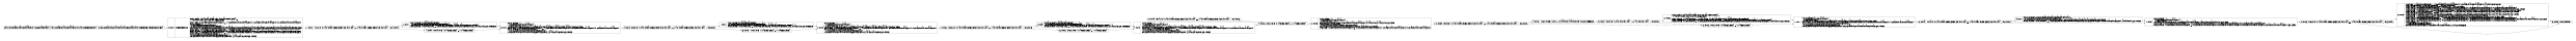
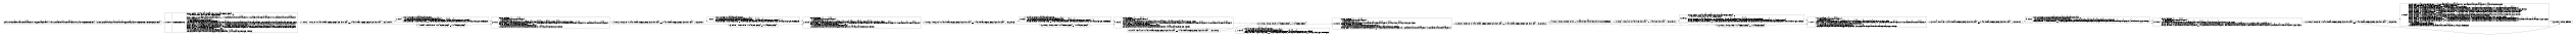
  digraph {
    rankdir=LR
    node [shape=record]
    n1 [label="{0\:\ 0x0000|MTH_ENTER_BLOCK\l|0x0000: CONST  (r1 I:?[int, float, boolean, short, byte, char, OBJECT, ARRAY]) = \l  (0 ?[int, float, boolean, short, byte, char, OBJECT, ARRAY])\l \l0x0001: IGET  (r0 I:com.facebook.ads.internal.adapters.d) = (r4 I:com.facebook.ads.internal.adapters.d$1) com.facebook.ads.internal.adapters.d.1.b com.facebook.ads.internal.adapters.d \l0x0003: INVOKE  \l  (r0 I:com.facebook.ads.internal.adapters.d)\l  (r5 I:com.google.android.gms.ads.formats.NativeAd)\l com.facebook.ads.internal.adapters.d.a(com.facebook.ads.internal.adapters.d, com.google.android.gms.ads.formats.NativeAd):com.google.android.gms.ads.formats.NativeAd type: STATIC \l0x0006: IGET  (r0 I:com.facebook.ads.internal.adapters.d) = (r4 I:com.facebook.ads.internal.adapters.d$1) com.facebook.ads.internal.adapters.d.1.b com.facebook.ads.internal.adapters.d \l0x0008: CONST  (r2 I:?[boolean, int, float, short, byte, char]) = (1 ?[boolean, int, float, short, byte, char]) \l0x0009: INVOKE  (r0 I:com.facebook.ads.internal.adapters.d), (r2 I:boolean) com.facebook.ads.internal.adapters.d.a(com.facebook.ads.internal.adapters.d, boolean):boolean type: STATIC \l0x000c: IGET  (r2 I:com.facebook.ads.internal.adapters.d) = (r4 I:com.facebook.ads.internal.adapters.d$1) com.facebook.ads.internal.adapters.d.1.b com.facebook.ads.internal.adapters.d \l0x000e: INVOKE  (r0 I:java.lang.CharSequence) = \l  (r5 I:com.google.android.gms.ads.formats.NativeAppInstallAd)\l com.google.android.gms.ads.formats.NativeAppInstallAd.getHeadline():java.lang.CharSequence type: VIRTUAL \l}"]
    n2 [label="{1\:\ 0x0012|0x0012: IF  (r0 I:?[int, boolean, OBJECT, ARRAY, byte, short, char]) == (0 ?[int, boolean, OBJECT, ARRAY, byte, short, char])  \-\> B:24:0x00bd \l}"]
    n3 [label="{2\:\ 0x0014|0x0014: INVOKE  (r0 I:java.lang.CharSequence) = \l  (r5 I:com.google.android.gms.ads.formats.NativeAppInstallAd)\l com.google.android.gms.ads.formats.NativeAppInstallAd.getHeadline():java.lang.CharSequence type: VIRTUAL \l0x0018: INVOKE  (r0 I:java.lang.String) = (r0 I:java.lang.CharSequence) java.lang.CharSequence.toString():java.lang.String type: INTERFACE \l}"]
    n4 [label="{24\:\ 0x00bd|0x00bd: MOVE  (r0 I:?[OBJECT, ARRAY]) = (r1 I:?[OBJECT, ARRAY]) \l}"]
    n5 [label="{3\:\ 0x001c|0x001c: INVOKE  \l  (r2 I:com.facebook.ads.internal.adapters.d)\l  (r0 I:java.lang.String)\l com.facebook.ads.internal.adapters.d.a(com.facebook.ads.internal.adapters.d, java.lang.String):java.lang.String type: STATIC \l0x001f: IGET  (r2 I:com.facebook.ads.internal.adapters.d) = (r4 I:com.facebook.ads.internal.adapters.d$1) com.facebook.ads.internal.adapters.d.1.b com.facebook.ads.internal.adapters.d \l0x0021: INVOKE  (r0 I:java.lang.CharSequence) = \l  (r5 I:com.google.android.gms.ads.formats.NativeAppInstallAd)\l com.google.android.gms.ads.formats.NativeAppInstallAd.getBody():java.lang.CharSequence type: VIRTUAL \l}"]
    n6 [label="{4\:\ 0x0025|0x0025: IF  (r0 I:?[int, boolean, OBJECT, ARRAY, byte, short, char]) == (0 ?[int, boolean, OBJECT, ARRAY, byte, short, char])  \-\> B:25:0x00c0 \l}"]
    n7 [label="{5\:\ 0x0027|0x0027: INVOKE  (r0 I:java.lang.CharSequence) = \l  (r5 I:com.google.android.gms.ads.formats.NativeAppInstallAd)\l com.google.android.gms.ads.formats.NativeAppInstallAd.getBody():java.lang.CharSequence type: VIRTUAL \l0x002b: INVOKE  (r0 I:java.lang.String) = (r0 I:java.lang.CharSequence) java.lang.CharSequence.toString():java.lang.String type: INTERFACE \l}"]
    n8 [label="{25\:\ 0x00c0|0x00c0: MOVE  (r0 I:?[OBJECT, ARRAY]) = (r1 I:?[OBJECT, ARRAY]) \l}"]
    n9 [label="{6\:\ 0x002f|0x002f: INVOKE  \l  (r2 I:com.facebook.ads.internal.adapters.d)\l  (r0 I:java.lang.String)\l com.facebook.ads.internal.adapters.d.b(com.facebook.ads.internal.adapters.d, java.lang.String):java.lang.String type: STATIC \l0x0032: IGET  (r2 I:com.facebook.ads.internal.adapters.d) = (r4 I:com.facebook.ads.internal.adapters.d$1) com.facebook.ads.internal.adapters.d.1.b com.facebook.ads.internal.adapters.d \l0x0034: INVOKE  (r0 I:java.lang.CharSequence) = \l  (r5 I:com.google.android.gms.ads.formats.NativeAppInstallAd)\l com.google.android.gms.ads.formats.NativeAppInstallAd.getStore():java.lang.CharSequence type: VIRTUAL \l}"]
    n10 [label="{7\:\ 0x0038|0x0038: IF  (r0 I:?[int, boolean, OBJECT, ARRAY, byte, short, char]) == (0 ?[int, boolean, OBJECT, ARRAY, byte, short, char])  \-\> B:26:0x00c3 \l}"]
    n11 [label="{8\:\ 0x003a|0x003a: INVOKE  (r0 I:java.lang.CharSequence) = \l  (r5 I:com.google.android.gms.ads.formats.NativeAppInstallAd)\l com.google.android.gms.ads.formats.NativeAppInstallAd.getStore():java.lang.CharSequence type: VIRTUAL \l0x003e: INVOKE  (r0 I:java.lang.String) = (r0 I:java.lang.CharSequence) java.lang.CharSequence.toString():java.lang.String type: INTERFACE \l}"]
    n12 [label="{26\:\ 0x00c3|0x00c3: MOVE  (r0 I:?[OBJECT, ARRAY]) = (r1 I:?[OBJECT, ARRAY]) \l}"]
    n13 [label="{9\:\ 0x0042|0x0042: INVOKE  \l  (r2 I:com.facebook.ads.internal.adapters.d)\l  (r0 I:java.lang.String)\l com.facebook.ads.internal.adapters.d.c(com.facebook.ads.internal.adapters.d, java.lang.String):java.lang.String type: STATIC \l0x0045: IGET  (r2 I:com.facebook.ads.internal.adapters.d) = (r4 I:com.facebook.ads.internal.adapters.d$1) com.facebook.ads.internal.adapters.d.1.b com.facebook.ads.internal.adapters.d \l0x0047: INVOKE  (r0 I:java.lang.CharSequence) = \l  (r5 I:com.google.android.gms.ads.formats.NativeAppInstallAd)\l com.google.android.gms.ads.formats.NativeAppInstallAd.getCallToAction():java.lang.CharSequence type: VIRTUAL \l}"]
    n14 [label="{27\:\ 0x00c6|0x00c6: MOVE  (r0 I:?[OBJECT, ARRAY]) = (r1 I:?[OBJECT, ARRAY]) \l}"]
    n15 [label="{10\:\ 0x004b|0x004b: IF  (r0 I:?[int, boolean, OBJECT, ARRAY, byte, short, char]) == (0 ?[int, boolean, OBJECT, ARRAY, byte, short, char])  \-\> B:27:0x00c6 \l}"]
+   n16 [label="{11\:\ 0x004d|0x004d: INVOKE  (r0 I:java.lang.CharSequence) = \l  (r5 I:com.google.android.gms.ads.formats.NativeAppInstallAd)\l com.google.android.gms.ads.formats.NativeAppInstallAd.getCallToAction():java.lang.CharSequence type: VIRTUAL \l0x0051: INVOKE  (r0 I:java.lang.String) = (r0 I:java.lang.CharSequence) java.lang.CharSequence.toString():java.lang.String type: INTERFACE \l}"]
    n17 [label="{12\:\ 0x0055|0x0055: INVOKE  \l  (r2 I:com.facebook.ads.internal.adapters.d)\l  (r0 I:java.lang.String)\l com.facebook.ads.internal.adapters.d.d(com.facebook.ads.internal.adapters.d, java.lang.String):java.lang.String type: STATIC \l0x0058: INVOKE  (r0 I:java.util.List) = \l  (r5 I:com.google.android.gms.ads.formats.NativeAppInstallAd)\l com.google.android.gms.ads.formats.NativeAppInstallAd.getImages():java.util.List type: VIRTUAL \l0x005c: IGET  (r2 I:com.facebook.ads.internal.adapters.d) = (r4 I:com.facebook.ads.internal.adapters.d$1) com.facebook.ads.internal.adapters.d.1.b com.facebook.ads.internal.adapters.d \l}"]
    n18 [label="{13\:\ 0x005e|0x005e: IF  (r0 I:?[int, boolean, OBJECT, ARRAY, byte, short, char]) == (0 ?[int, boolean, OBJECT, ARRAY, byte, short, char])  \-\> B:28:0x00c8 \l}"]
    n19 [label="{14\:\ 0x0060|0x0060: INVOKE  (r3 I:int) = (r0 I:java.util.List) java.util.List.size():int type: INTERFACE \l}"]
    n20 [label="{28\:\ 0x00c8|0x00c8: MOVE  (r0 I:?[OBJECT, ARRAY]) = (r1 I:?[OBJECT, ARRAY]) \l}"]
    n21 [label="{15\:\ 0x0064|0x0064: IF  (r3 I:?[int, byte, short, char]) \<= (0 ?[int, byte, short, char])  \-\> B:28:0x00c8 \l}"]
    n22 [label="{17\:\ 0x0071|0x0071: INVOKE  \l  (r2 I:com.facebook.ads.internal.adapters.d)\l  (r0 I:android.net.String)\l com.facebook.ads.internal.adapters.d.a(com.facebook.ads.internal.adapters.d, android.net.Uri):android.net.Uri type: STATIC \l0x0074: IGET  (r0 I:com.facebook.ads.internal.adapters.d) = (r4 I:com.facebook.ads.internal.adapters.d$1) com.facebook.ads.internal.adapters.d.1.b com.facebook.ads.internal.adapters.d \l0x0076: INVOKE  (r2 I:com.google.android.gms.ads.formats.NativeAd$Image) = \l  (r5 I:com.google.android.gms.ads.formats.NativeAppInstallAd)\l com.google.android.gms.ads.formats.NativeAppInstallAd.getIcon():com.google.android.gms.ads.formats.NativeAd$Image type: VIRTUAL \l}"]
    n23 [label="{16\:\ 0x0066|0x0066: CONST  (r3 I:?[int, float, boolean, short, byte, char, OBJECT, ARRAY]) = \l  (0 ?[int, float, boolean, short, byte, char, OBJECT, ARRAY])\l \l0x0067: INVOKE  (r0 I:java.lang.Object) = (r0 I:java.util.List), (r3 I:int) java.util.List.get(int):java.lang.Object type: INTERFACE \l0x006b: CHECK_CAST  (r0 I:com.google.android.gms.ads.formats.NativeAd$Image) = (com.google.android.gms.ads.formats.NativeAd$Image) (r0 I:?[OBJECT, ARRAY]) \l0x006d: INVOKE  (r0 I:android.net.Uri) = (r0 I:com.google.android.gms.ads.formats.NativeAd$Image) com.google.android.gms.ads.formats.NativeAd.Image.getUri():android.net.Uri type: VIRTUAL \l}"]
    n24 [label="{18\:\ 0x007a|0x007a: IF  (r2 I:?[int, boolean, OBJECT, ARRAY, byte, short, char]) == (0 ?[int, boolean, OBJECT, ARRAY, byte, short, char])  \-\> B:20:0x0084 \l}"]
    n25 [label="{19\:\ 0x007c|0x007c: INVOKE  (r1 I:com.google.android.gms.ads.formats.NativeAd$Image) = \l  (r5 I:com.google.android.gms.ads.formats.NativeAppInstallAd)\l com.google.android.gms.ads.formats.NativeAppInstallAd.getIcon():com.google.android.gms.ads.formats.NativeAd$Image type: VIRTUAL \l0x0080: INVOKE  (r1 I:android.net.Uri) = (r1 I:com.google.android.gms.ads.formats.NativeAd$Image) com.google.android.gms.ads.formats.NativeAd.Image.getUri():android.net.Uri type: VIRTUAL \l}"]
    n26 [label="{20\:\ 0x0084|0x0084: INVOKE  \l  (r0 I:com.facebook.ads.internal.adapters.d)\l  (r1 I:android.net.Uri)\l com.facebook.ads.internal.adapters.d.b(com.facebook.ads.internal.adapters.d, android.net.Uri):android.net.Uri type: STATIC \l0x0087: IGET  (r0 I:com.facebook.ads.internal.adapters.d) = (r4 I:com.facebook.ads.internal.adapters.d$1) com.facebook.ads.internal.adapters.d.1.b com.facebook.ads.internal.adapters.d \l0x0089: INVOKE  (r0 I:com.facebook.ads.internal.adapters.z) = (r0 I:com.facebook.ads.internal.adapters.d) com.facebook.ads.internal.adapters.d.a(com.facebook.ads.internal.adapters.d):com.facebook.ads.internal.adapters.z type: STATIC \l}"]
    n27 [label="{21\:\ 0x008d|0x008d: IF  (r0 I:?[int, boolean, OBJECT, ARRAY, byte, short, char]) == (0 ?[int, boolean, OBJECT, ARRAY, byte, short, char])  \-\> B:23:0x00bc \l}"]
    n28 [label="{22\:\ 0x008f|0x008f: IGET  (r0 I:android.content.Context) = (r4 I:com.facebook.ads.internal.adapters.d$1) com.facebook.ads.internal.adapters.d.1.a android.content.Context \l0x0091: NEW_INSTANCE  (r1 I:java.lang.StringBuilder) =  java.lang.StringBuilder \l0x0093: INVOKE  (r1 I:java.lang.StringBuilder) java.lang.StringBuilder.\<init\>():void type: DIRECT \l0x0096: IGET  (r2 I:com.facebook.ads.internal.adapters.d) = (r4 I:com.facebook.ads.internal.adapters.d$1) com.facebook.ads.internal.adapters.d.1.b com.facebook.ads.internal.adapters.d \l0x0098: INVOKE  (r2 I:com.facebook.ads.internal.adapters.f) = (r2 I:com.facebook.ads.internal.adapters.d) com.facebook.ads.internal.adapters.d.J():com.facebook.ads.internal.adapters.f type: VIRTUAL \l0x009c: INVOKE  (r2 I:java.lang.String) = (r2 I:com.facebook.ads.internal.adapters.f) com.facebook.ads.internal.adapters.v.a(com.facebook.ads.internal.adapters.f):java.lang.String type: STATIC \l0x00a0: INVOKE  (r1 I:java.lang.StringBuilder) = (r1 I:java.lang.StringBuilder), (r2 I:java.lang.String) java.lang.StringBuilder.append(java.lang.String):java.lang.StringBuilder type: VIRTUAL \l0x00a4: CONST_STR  (r2 I:java.lang.String) =  \" Loaded\" \l0x00a6: INVOKE  (r1 I:java.lang.StringBuilder) = (r1 I:java.lang.StringBuilder), (r2 I:java.lang.String) java.lang.StringBuilder.append(java.lang.String):java.lang.StringBuilder type: VIRTUAL \l0x00aa: INVOKE  (r1 I:java.lang.String) = (r1 I:java.lang.StringBuilder) java.lang.StringBuilder.toString():java.lang.String type: VIRTUAL \l0x00ae: INVOKE  (r0 I:android.content.Context), (r1 I:java.lang.String) com.facebook.ads.internal.q.a.d.a(android.content.Context, java.lang.String):void type: STATIC \l0x00b1: IGET  (r0 I:com.facebook.ads.internal.adapters.d) = (r4 I:com.facebook.ads.internal.adapters.d$1) com.facebook.ads.internal.adapters.d.1.b com.facebook.ads.internal.adapters.d \l0x00b3: INVOKE  (r0 I:com.facebook.ads.internal.adapters.z) = (r0 I:com.facebook.ads.internal.adapters.d) com.facebook.ads.internal.adapters.d.a(com.facebook.ads.internal.adapters.d):com.facebook.ads.internal.adapters.z type: STATIC \l0x00b7: IGET  (r1 I:com.facebook.ads.internal.adapters.d) = (r4 I:com.facebook.ads.internal.adapters.d$1) com.facebook.ads.internal.adapters.d.1.b com.facebook.ads.internal.adapters.d \l0x00b9: INVOKE  \l  (r0 I:com.facebook.ads.internal.adapters.z)\l  (r1 I:com.facebook.ads.internal.adapters.y)\l com.facebook.ads.internal.adapters.z.a(com.facebook.ads.internal.adapters.y):void type: INTERFACE \l}"]
    n29 [label="{23\:\ 0x00bc|0x00bc: RETURN   \l}"]
    n30 [label="{public void com.facebook.ads.internal.adapters.d.1.onAppInstallAdLoaded((r4 'this' I:com.facebook.ads.internal.adapters.d$1 A[IMMUTABLE_TYPE, THIS]), (r5 I:com.google.android.gms.ads.formats.NativeAppInstallAd A[IMMUTABLE_TYPE, METHOD_ARGUMENT])) }"]
    n1 -> n2
    n2 -> n3 [style=dashed]
    n2 -> n4
    n3 -> n5
    n4 -> n5
    n5 -> n6
    n6 -> n7 [style=dashed]
    n6 -> n8
    n7 -> n9
    n8 -> n9
    n9 -> n10
    n10 -> n11 [style=dashed]
    n10 -> n12
    n11 -> n13
    n12 -> n13
    n13 -> n14
    n14 -> n17
    n15 -> n14
+   n15 -> n16 [style=dashed]
    n17 -> n18
    n18 -> n19 [style=dashed]
    n18 -> n20
    n19 -> n21
    n20 -> n22
    n21 -> n20
    n21 -> n23 [style=dashed]
    n22 -> n24
    n23 -> n22
    n24 -> n25 [style=dashed]
    n24 -> n26
    n25 -> n26
    n26 -> n27
    n27 -> n28 [style=dashed]
    n27 -> n29
    n28 -> n29
    n30 -> n1
  }
